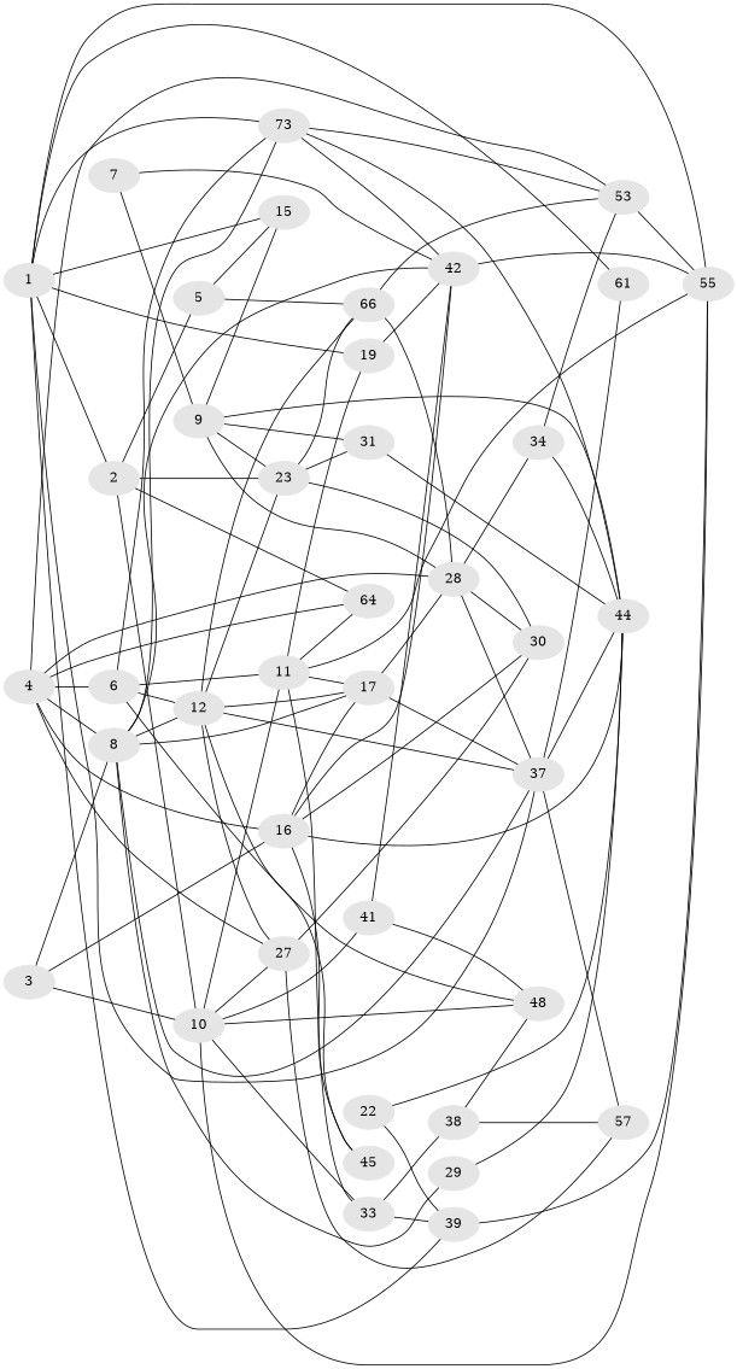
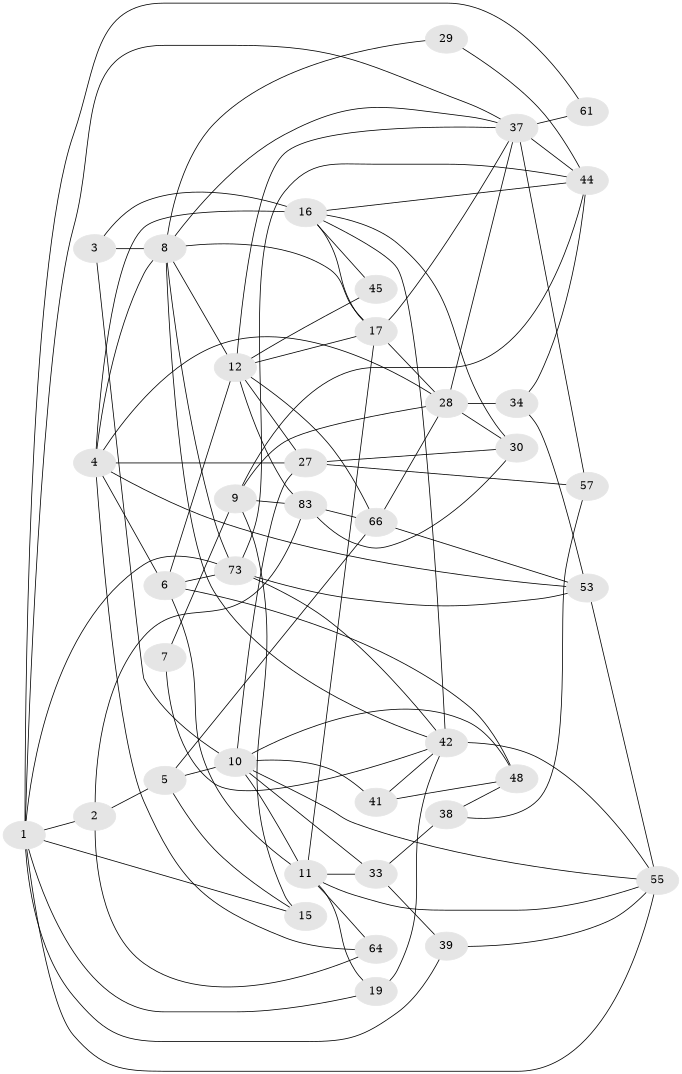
  graph {
    rankdir=LR
    node [color=gray90 style=filled]
    1 [super="+62"]
    2 [super="+58"]
    n3 [label=73 super="+52"]
    15
    19
    37 [super="+46"]
    39
    55 [super="+60"]
    61
    5
-   23 [super="+65"]
+   23 [super="+65" label=83]
    64
    53
    42 [super="+56"]
    44 [super="+54"]
    57
    10 [super="+25"]
    n18 [label=66 super="+43"]
-   31
    30 [super="+59"]
    3 [super="+35"]
    8 [super="+20"]
    16 [super="+32"]
    12 [super="+21"]
    17 [super="+49"]
    29
    11 [super="+18"]
    27 [super="+50"]
    48 [super="+51"]
    33
    41
    45
    4 [super="+24"]
    6
    28 [super="+36"]
    34 [super="+47"]
    9 [super="+63"]
    7
    38
-   22
    1 -- 2
    1 -- n3
    1 -- 15
    1 -- 19
    1 -- 37
    1 -- 39
    1 -- 55
    1 -- 61
    2 -- 5
    2 -- 23
    2 -- 64
    n3 -- 53
    n3 -- 42
    n3 -- 44
    19 -- 42
    37 -- 61
    37 -- 44
    37 -- 57
    39 -- 55
    5 -- 15
-   2 -- 10
+   5 -- 10
    5 -- n18
    23 -- n18
-   23 -- 31
    23 -- 30
    53 -- 55
    42 -- 55
    10 -- 55
    10 -- 11
    10 -- 27
    10 -- 48
    10 -- 33
    10 -- 41
    n18 -- 53
    n18 -- 28
-   31 -- 44
    3 -- 10
    3 -- 8
    3 -- 16
    8 -- n3
    8 -- 37
    8 -- 42
    8 -- 12
    8 -- 17
    8 -- 29
    16 -- 42
    16 -- 44
    16 -- 30
    16 -- 17
    16 -- 45
    12 -- 37
    12 -- 23
    12 -- n18
    12 -- 17
    12 -- 27
    12 -- 45
    17 -- 37
    17 -- 28 [weight=2]
    29 -- 44
    11 -- 19
    11 -- 55
    11 -- 64
    11 -- 17
    11 -- 33 [weight=2]
    27 -- 57
    27 -- 30
    33 -- 39
    33 -- 38
    41 -- 42
    41 -- 48
    4 -- 64
    4 -- 53
    4 -- 8
    4 -- 16
    4 -- 27
    4 -- 6
    4 -- 28
    6 -- n3
    6 -- 12
    6 -- 11
    6 -- 48
    28 -- 37
    28 -- 30
    28 -- 34
    34 -- 53
    34 -- 44
    9 -- 15
    9 -- 23
    9 -- 44
-   9 -- 31
    9 -- 28
    7 -- 42
    7 -- 9 [weight=2]
    38 -- 57
    38 -- 48
-   22 -- 39
-   22 -- 44
  }
